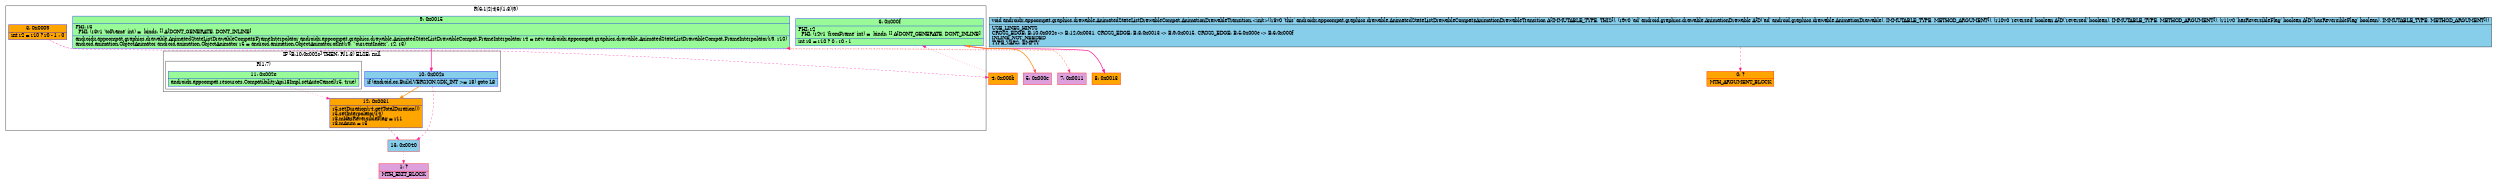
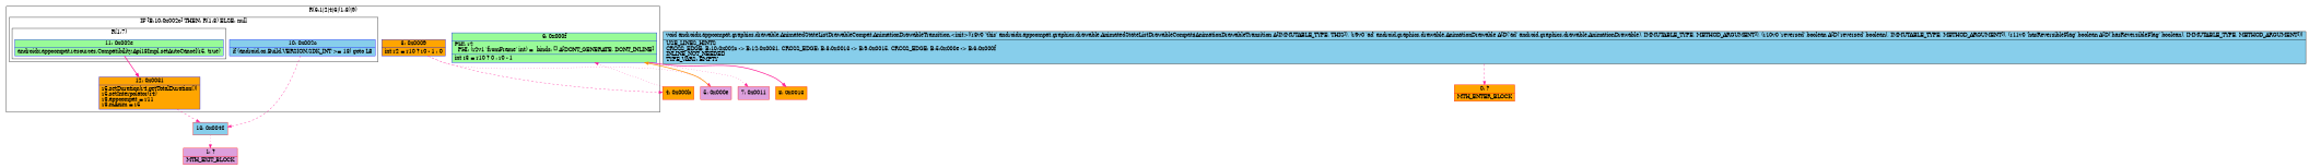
  digraph {
    node [color=red fillcolor=orange shape=record style=filled]
    edge [color=deeppink style=dotted]
    n1 [color=blue fillcolor=palegreen label="{11\:\ 0x002e|androidx.appcompat.resources.Compatibility.Api18Impl.setAutoCancel(r5, true)\l}"]
    n2 [color=blue fillcolor=skyblue label="{10\:\ 0x002c|if (android.os.Build.VERSION.SDK_INT \>= 18) goto L8\l}"]
    n3 [color=blue label="{3\:\ 0x0009|int r2 = r10 ? r0 \- 1 : 0\l}"]
    n4 [color=blue fillcolor=palegreen label="{6\:\ 0x000f|PHI: r2 \l  PHI: (r2v1 'fromFrame' int) =  binds: [] A[DONT_GENERATE, DONT_INLINE]\l|int r3 = r10 ? 0 : r0 \- 1\l}"]
-   n5 [color=blue fillcolor=palegreen label="{9\:\ 0x0015|PHI: r3 \l  PHI: (r3v1 'toFrame' int) =  binds: [] A[DONT_GENERATE, DONT_INLINE]\l|androidx.appcompat.graphics.drawable.AnimatedStateListDrawableCompat$FrameInterpolator androidx.appcompat.graphics.drawable.AnimatedStateListDrawableCompat.FrameInterpolator r4 = new androidx.appcompat.graphics.drawable.AnimatedStateListDrawableCompat.FrameInterpolator(r9, r10)\landroid.animation.ObjectAnimator android.animation.ObjectAnimator r5 = android.animation.ObjectAnimator.ofInt(r9, \"currentIndex\", r2, r3)\l}"]
-   n6 [color=blue label="{12\:\ 0x0031|r5.setDuration(r4.getTotalDuration())\lr5.setInterpolator(r4)\lr8.mHasReversibleFlag = r11\lr8.mAnim = r5\l}"]
+   n6 [color=blue label="{12\:\ 0x0031|r5.setDuration(r4.getTotalDuration())\lr5.setInterpolator(r4)\lr8.appcompat = r11\lr8.mAnim = r5\l}"]
    n7 [fillcolor=skyblue label="{13\:\ 0x0040}"]
    n8 [label="{4\:\ 0x000b}"]
    n9 [fillcolor=plum label="{5\:\ 0x000e}"]
    n10 [fillcolor=plum label="{7\:\ 0x0011}"]
    n11 [label="{8\:\ 0x0013}"]
    n12 [fillcolor=plum label="{1\:\ ?|MTH_EXIT_BLOCK\l}"]
-   n13 [label="{0\:\ ?|MTH_ARGUMENT_BLOCK\l}"]
+   n13 [label="{0\:\ ?|MTH_ENTER_BLOCK\l}"]
    n14 [fillcolor=skyblue label="{void androidx.appcompat.graphics.drawable.AnimatedStateListDrawableCompat.AnimationDrawableTransition.\<init\>((r8v0 'this' androidx.appcompat.graphics.drawable.AnimatedStateListDrawableCompat$AnimationDrawableTransition A[IMMUTABLE_TYPE, THIS]), (r9v0 'ad' android.graphics.drawable.AnimationDrawable A[D('ad' android.graphics.drawable.AnimationDrawable), IMMUTABLE_TYPE, METHOD_ARGUMENT]), (r10v0 'reversed' boolean A[D('reversed' boolean), IMMUTABLE_TYPE, METHOD_ARGUMENT]), (r11v0 'hasReversibleFlag' boolean A[D('hasReversibleFlag' boolean), IMMUTABLE_TYPE, METHOD_ARGUMENT]))  | USE_LINES_HINTS\lCROSS_EDGE: B:10:0x002c \-\> B:12:0x0031, CROSS_EDGE: B:8:0x0013 \-\> B:9:0x0015, CROSS_EDGE: B:5:0x000e \-\> B:6:0x000f\lINLINE_NOT_NEEDED\lTYPE_VARS: EMPTY\l}" color=""]
    subgraph cluster_1 {
      label="R(6:1|2|4|6|(1:8)|9)"
      n3
      n4
-     n5
      n6
      subgraph cluster_2 {
        label="IF [B:10:0x002c] THEN: R(1:8) ELSE: null"
        n2
        subgraph cluster_3 {
          label="R(1:7)"
          n1
        }
      }
    }
-   n1 -> n6
-   n2 -> n6 [color=darkorange style=bold]
+   n1 -> n6 [style=bold]
    n2 -> n7 [style=dashed]
    n3 -> n8 [style=dashed]
    n3 -> n9
    n4 -> n10
    n4 -> n11 [style=bold]
-   n5 -> n2 [style=bold]
    n6 -> n7 [style=dashed]
    n7 -> n12
    n8 -> n4
    n9 -> n4 [color=darkorange style=bold]
-   n10 -> n5 [color=darkorange style=dashed]
-   n11 -> n5
    n14 -> n13 [style=dashed]
  }
